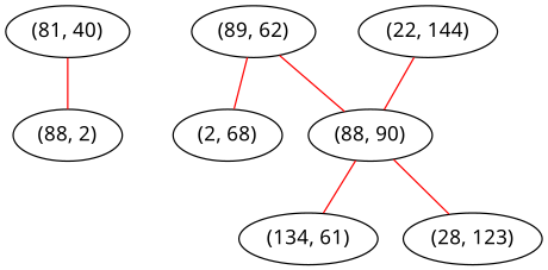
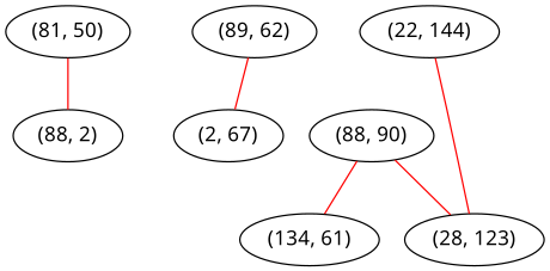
  graph {
    fontname="Noto Sans"
    node [fontname="Noto Sans"]
    edge [color=red fontname="Noto Sans" weight=1]
    n1 [label="(88, 2)"]
-   "(81, 40)"
+   "(81, 40)" [label="(81, 50)"]
    "(89, 62)"
    "(88, 90)"
-   "(2, 68)"
+   "(2, 68)" [label="(2, 67)"]
    "(134, 61)"
    "(28, 123)"
    "(22, 144)"
    "(81, 40)" -- n1
-   "(89, 62)" -- "(88, 90)"
    "(89, 62)" -- "(2, 68)"
    "(88, 90)" -- "(134, 61)"
    "(88, 90)" -- "(28, 123)"
-   "(22, 144)" -- "(88, 90)"
+   "(22, 144)" -- "(28, 123)"
  }
